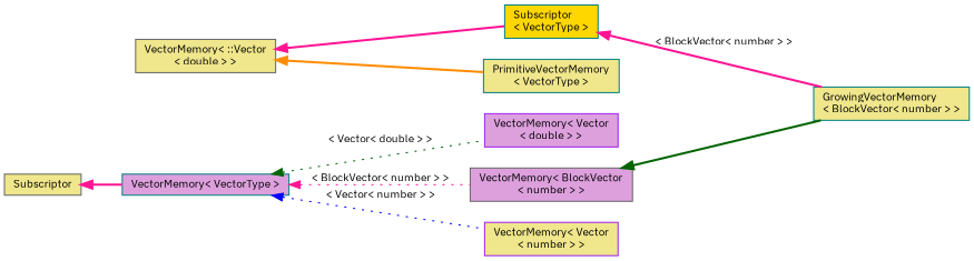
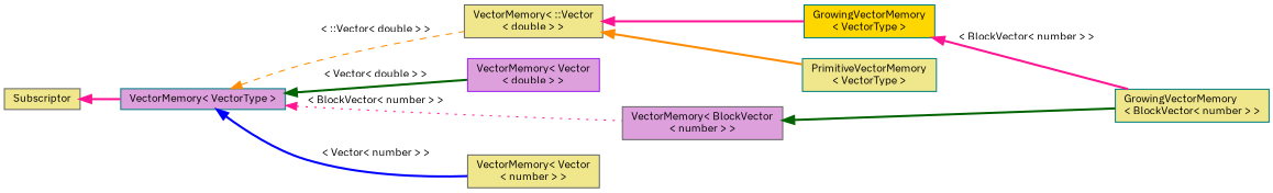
  digraph {
    fontname="IBM Plex Sans"
    rankdir=LR
    node [color=teal fillcolor=khaki fontname="IBM Plex Sans" fontsize=10 shape=record style=filled]
    edge [color=deeppink dir=back fontname="IBM Plex Sans" fontsize=10 labelfontname=Helvetica labelfontsize=10 style=bold]
    n1 [fillcolor=plum fontcolor=black height=0.2 label="VectorMemory\< VectorType \>" width=0.4]
    n2 [color=gray40 height=0.2 label="VectorMemory\< ::Vector\l\< double \> \>" width=0.4]
    n3 [color=purple fillcolor=plum height=0.2 label="VectorMemory\< Vector\l\< double \> \>" width=0.4]
    n4 [color=gray40 fillcolor=plum height=0.2 label="VectorMemory\< BlockVector\l\< number \> \>" width=0.4]
-   n5 [color=purple height=0.2 label="VectorMemory\< Vector\l\< number \> \>" width=0.4]
-   n6 [fillcolor=gold height=0.2 label="Subscriptor\l\< VectorType \>" width=0.4]
+   n5 [color=gray40 height=0.2 label="VectorMemory\< Vector\l\< number \> \>" width=0.4]
+   n6 [fillcolor=gold height=0.2 label="GrowingVectorMemory\l\< VectorType \>" width=0.4]
    n7 [height=0.2 label="PrimitiveVectorMemory\l\< VectorType \>" width=0.4]
    n8 [height=0.2 label="GrowingVectorMemory\l\< BlockVector\< number \> \>" width=0.4]
    n9 [color=gray40 height=0.2 label=Subscriptor width=0.4]
-   n1 -> n3 [color=darkgreen label=" \< Vector\< double \> \>" style=dotted]
+   n1 -> n2 [color=darkorange label=" \< ::Vector\< double \> \>" style=dashed]
+   n1 -> n3 [color=darkgreen label=" \< Vector\< double \> \>"]
    n1 -> n4 [label=" \< BlockVector\< number \> \>" style=dotted]
-   n1 -> n5 [color=blue label=" \< Vector\< number \> \>" style=dotted]
+   n1 -> n5 [color=blue label=" \< Vector\< number \> \>"]
    n2 -> n6
    n2 -> n7 [color=darkorange]
    n4 -> n8 [color=darkgreen]
    n6 -> n8 [label=" \< BlockVector\< number \> \>"]
    n9 -> n1
  }
